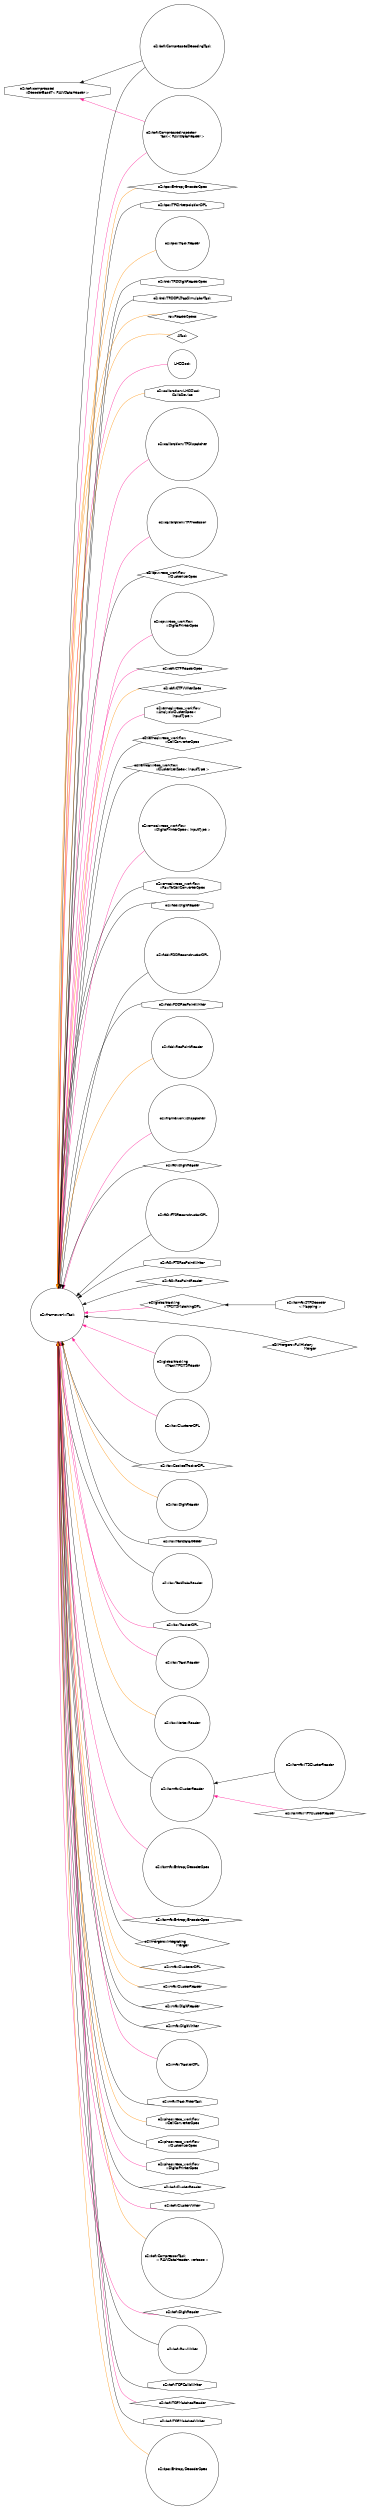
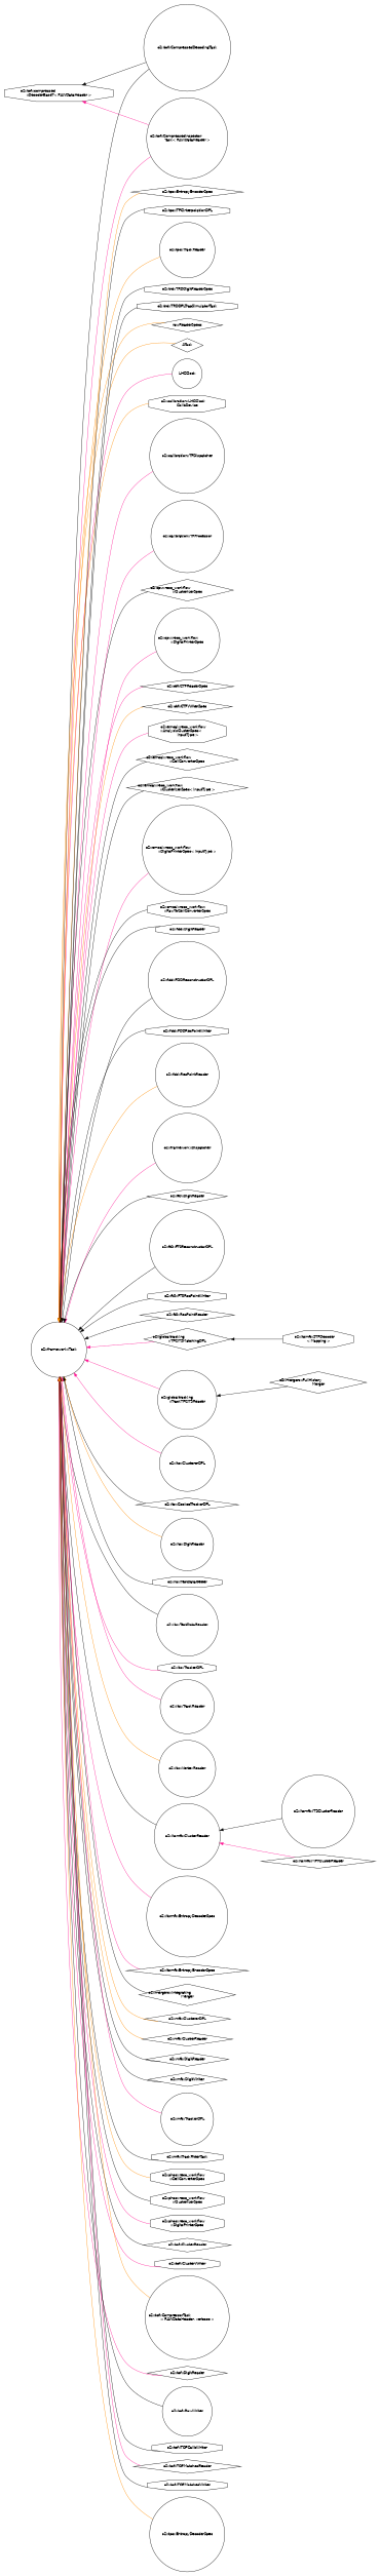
  digraph {
    rankdir=LR
    node [color=black fontname=Helvetica fontsize=10 shape=circle]
    edge [color=black dir=back fontname=Helvetica fontsize=10 labelfontname=Helvetica labelfontsize=10 style=solid]
    n1 [height=0.2 label="o2::tof::compressed\l::DecoderBaseT\< RAWDataHeader \>" shape=octagon width=0.4]
    n2 [height=0.2 label="o2::tof::CompressedDecodingTask" width=0.4]
    n3 [height=0.2 label="o2::tof::CompressedInspector\lTask\< RAWDataHeader \>" width=0.4]
    n4 [height=0.2 label="o2::framework::Task" width=0.4]
    n5 [height=0.2 label=ATask shape=diamond width=0.4]
    n6 [height=0.2 label=LHCClock width=0.4]
    n7 [height=0.2 label="o2::calibration::LHCClock\lCalibDevice" shape=octagon width=0.4]
    n8 [height=0.2 label="o2::calibration::TFDispatcher" width=0.4]
    n9 [height=0.2 label="o2::calibration::TFProcessor" width=0.4]
    n10 [height=0.2 label="o2::cpv::reco_workflow\l::ClusterizerSpec" shape=diamond width=0.4]
    n11 [height=0.2 label="o2::cpv::reco_workflow\l::DigitsPrinterSpec" width=0.4]
    n12 [height=0.2 label="o2::ctf::CTFReaderSpec" shape=diamond width=0.4]
    n13 [height=0.2 label="o2::ctf::CTFWriterSpec" shape=diamond width=0.4]
    n14 [height=0.2 label="o2::emcal::reco_workflow\l::AnalysisClusterSpec\<\l InputType \>" shape=octagon width=0.4]
    n15 [height=0.2 label="o2::emcal::reco_workflow\l::CellConverterSpec" shape=diamond width=0.4]
    n16 [height=0.2 label="o2::emcal::reco_workflow\l::ClusterizerSpec\< InputType \>" shape=diamond width=0.4]
    n17 [height=0.2 label="o2::emcal::reco_workflow\l::DigitsPrinterSpec\< InputType \>" width=0.4]
    n18 [height=0.2 label="o2::emcal::reco_workflow\l::RawToCellConverterSpec" shape=octagon width=0.4]
    n19 [height=0.2 label="o2::fdd::DigitReader" shape=octagon width=0.4]
    n20 [height=0.2 label="o2::fdd::FDDReconstructorDPL" width=0.4]
    n21 [height=0.2 label="o2::fdd::FDDRecPointWriter" shape=octagon width=0.4]
    n22 [height=0.2 label="o2::fdd::RecPointReader" width=0.4]
    n23 [height=0.2 label="o2::framework::Dispatcher" width=0.4]
    n24 [height=0.2 label="o2::ft0::DigitReader" shape=diamond width=0.4]
    n25 [height=0.2 label="o2::ft0::FT0ReconstructorDPL" width=0.4]
    n26 [height=0.2 label="o2::ft0::FT0RecPointWriter" shape=octagon width=0.4]
    n27 [height=0.2 label="o2::ft0::RecPointReader" shape=diamond width=0.4]
    n28 [height=0.2 label="o2::globaltracking\l::TPCITSMatchingDPL" shape=diamond width=0.4]
    n29 [height=0.2 label="o2::globaltracking\l::TrackTPCITSReader" width=0.4]
    n30 [height=0.2 label="o2::its::ClustererDPL" width=0.4]
    n31 [height=0.2 label="o2::its::CookedTrackerDPL" shape=diamond width=0.4]
    n32 [height=0.2 label="o2::its::DigitReader" width=0.4]
    n33 [height=0.2 label="o2::its::TestDataGetter" shape=octagon width=0.4]
    n34 [height=0.2 label="o2::its::TestDataReader" width=0.4]
    n35 [height=0.2 label="o2::its::TrackerDPL" shape=octagon width=0.4]
    n36 [height=0.2 label="o2::its::TrackReader" width=0.4]
    n37 [height=0.2 label="o2::its::VertexReader" width=0.4]
    n38 [height=0.2 label="o2::itsmft::ClusterReader" width=0.4]
    n39 [height=0.2 label="o2::itsmft::EntropyDecoderSpec" width=0.4]
    n40 [height=0.2 label="o2::itsmft::EntropyEncoderSpec" shape=diamond width=0.4]
    n41 [height=0.2 label="o2::mergers::FullHistory\lMerger" shape=diamond width=0.4]
    n42 [height=0.2 label="o2::mergers::Integrating\lMerger" shape=diamond width=0.4]
    n43 [height=0.2 label="o2::mft::ClustererDPL" shape=diamond width=0.4]
    n44 [height=0.2 label="o2::mft::ClusterReader" shape=diamond width=0.4]
    n45 [height=0.2 label="o2::mft::DigitReader" shape=diamond width=0.4]
    n46 [height=0.2 label="o2::mft::DigitWriter" shape=diamond width=0.4]
    n47 [height=0.2 label="o2::mft::TrackerDPL" width=0.4]
    n48 [height=0.2 label="o2::mft::TrackFitterTask" shape=octagon width=0.4]
    n49 [height=0.2 label="o2::phos::reco_workflow\l::CellConverterSpec" shape=octagon width=0.4]
    n50 [height=0.2 label="o2::phos::reco_workflow\l::ClusterizerSpec" shape=octagon width=0.4]
    n51 [height=0.2 label="o2::phos::reco_workflow\l::DigitsPrinterSpec" shape=octagon width=0.4]
    n52 [height=0.2 label="o2::tof::ClusterReader" shape=diamond width=0.4]
    n53 [height=0.2 label="o2::tof::ClusterWriter" shape=octagon width=0.4]
    n54 [height=0.2 label="o2::tof::CompressorTask\l\< RAWDataHeader, verbose \>" width=0.4]
    n55 [height=0.2 label="o2::tof::DigitReader" shape=diamond width=0.4]
    n56 [height=0.2 label="o2::tof::RawWriter" width=0.4]
    n57 [height=0.2 label="o2::tof::TOFCalibWriter" shape=octagon width=0.4]
    n58 [height=0.2 label="o2::tof::TOFMatchedReader" shape=diamond width=0.4]
    n59 [height=0.2 label="o2::tof::TOFMatchedWriter" shape=octagon width=0.4]
    n60 [height=0.2 label="o2::tpc::EntropyDecoderSpec" width=0.4]
    n61 [height=0.2 label="o2::tpc::EntropyEncoderSpec" shape=diamond width=0.4]
    n62 [height=0.2 label="o2::tpc::TPCInterpolationDPL" shape=octagon width=0.4]
    n63 [height=0.2 label="o2::tpc::TrackReader" width=0.4]
    n64 [height=0.2 label="o2::trd::TRDDigitReaderSpec" shape=octagon width=0.4]
    n65 [height=0.2 label="o2::trd::TRDDPLTrapSimulatorTask" shape=octagon width=0.4]
    n66 [height=0.2 label=rawReaderSpecs shape=diamond width=0.4]
    n67 [height=0.2 label="o2::itsmft::STFDecoder\l\< Mapping \>" shape=octagon width=0.4]
    n68 [height=0.2 label="o2::itsmft::ITSClusterReader" width=0.4]
    n69 [height=0.2 label="o2::itsmft::MFTClusterReader" shape=diamond width=0.4]
    n1 -> n2
    n1 -> n3 [color=deeppink]
    n4 -> n2
    n4 -> n3 [color=deeppink]
    n4 -> n5 [color=darkorange]
    n4 -> n6 [color=deeppink]
    n4 -> n7 [color=darkorange]
    n4 -> n8 [color=deeppink]
    n4 -> n9 [color=deeppink]
    n4 -> n10
    n4 -> n11 [color=deeppink]
    n4 -> n12 [color=deeppink]
    n4 -> n13 [color=darkorange]
    n4 -> n14 [color=deeppink]
    n4 -> n15
    n4 -> n16
    n4 -> n17 [color=deeppink]
    n4 -> n18
    n4 -> n19
    n4 -> n20
    n4 -> n21
    n4 -> n22 [color=darkorange]
    n4 -> n23 [color=deeppink]
    n4 -> n24
    n4 -> n25
    n4 -> n26
    n4 -> n27
    n4 -> n28 [color=deeppink]
    n4 -> n29 [color=deeppink]
    n4 -> n30 [color=deeppink]
    n4 -> n31
    n4 -> n32 [color=darkorange]
    n4 -> n33
    n4 -> n34
    n4 -> n35 [color=deeppink]
    n4 -> n36 [color=deeppink]
    n4 -> n37 [color=darkorange]
    n4 -> n38
    n4 -> n39 [color=deeppink]
    n4 -> n40 [color=deeppink]
-   n4 -> n41
+   n29 -> n41
    n4 -> n42
    n4 -> n43 [color=darkorange]
    n4 -> n44 [color=darkorange]
    n4 -> n45
    n4 -> n46
    n4 -> n47 [color=deeppink]
    n4 -> n48
    n4 -> n49 [color=darkorange]
    n4 -> n50
    n4 -> n51 [color=deeppink]
    n4 -> n52
    n4 -> n53 [color=deeppink]
    n4 -> n54 [color=darkorange]
    n4 -> n55 [color=deeppink]
    n4 -> n56
    n4 -> n57
    n4 -> n58 [color=deeppink]
    n4 -> n59
    n4 -> n60 [color=darkorange]
    n4 -> n61 [color=darkorange]
    n4 -> n62
    n4 -> n63 [color=darkorange]
    n4 -> n64
    n4 -> n65
    n4 -> n66 [color=darkorange]
    n28 -> n67
    n38 -> n68
    n38 -> n69 [color=deeppink]
  }
